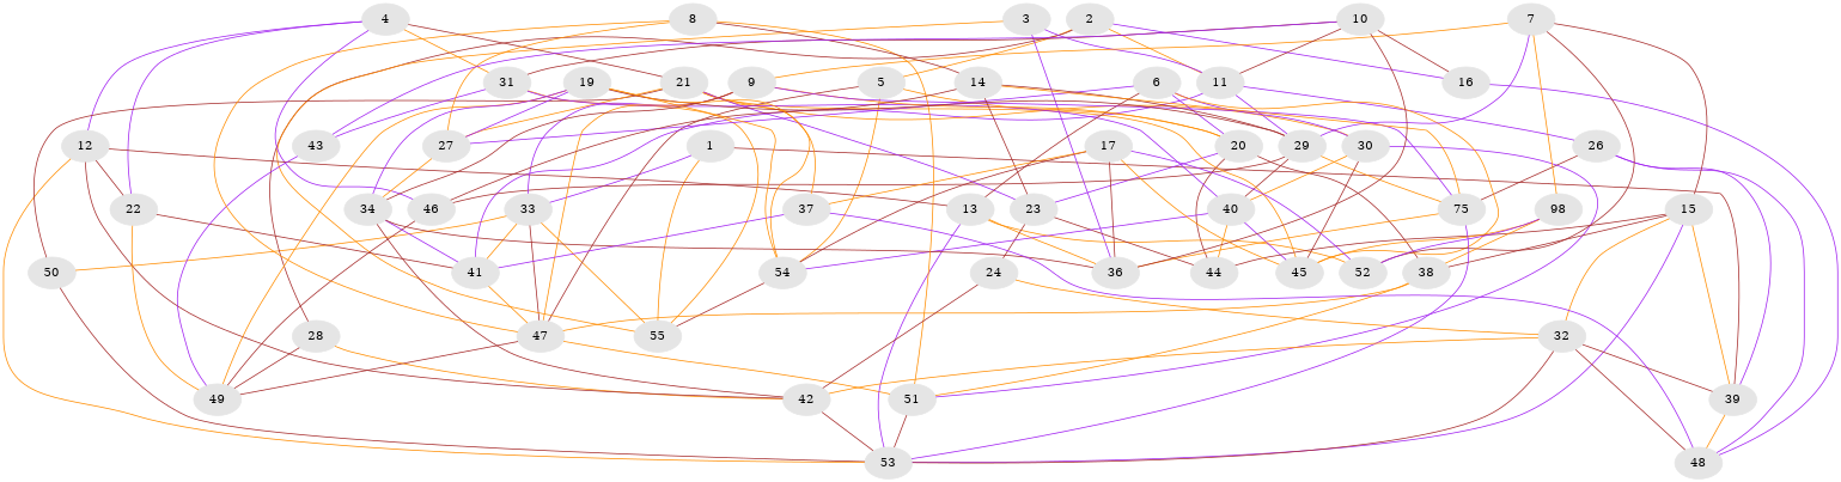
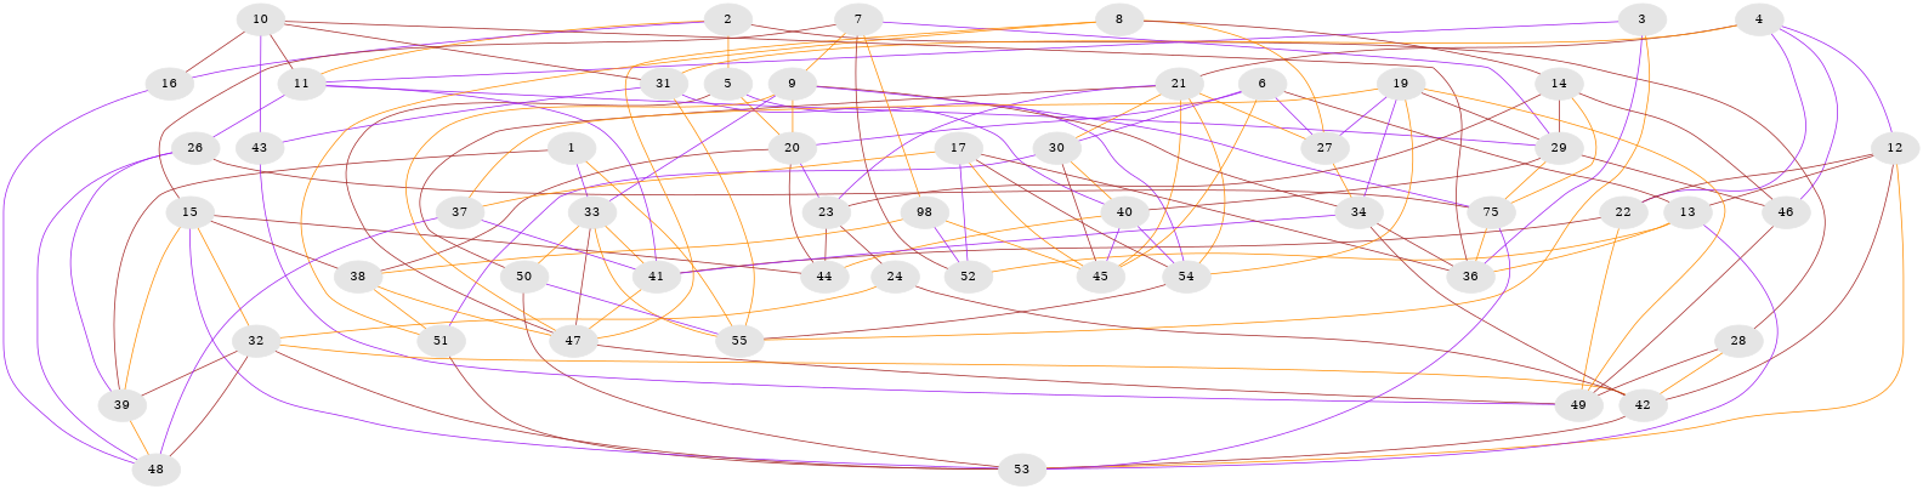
  graph {
    node [color=gray90 style=filled]
    edge [color=darkorange weight=1.0]
    1
    33
    39
    55
    47
    41
    50
    48
    2
    5
    11
    16
    28
    20
    54
    29
    26
    42
    49
    3
    36
    4
    12
    21
    22
    31
    46
    13
    53
    27
    30
    45
    23
    43
    40
    38
    44
    51
    6
    52
    34
    7
    9
    15
    n45 [label=98]
    n46 [label=75]
    32
    8
    14
    10
    24
    17
    37
    19
    1 -- 33 [color=purple]
    1 -- 39 [color=brown weight=2.0]
    1 -- 55
    33 -- 55
    33 -- 47 [color=brown]
    33 -- 41
    33 -- 50
    39 -- 48
    47 -- 49 [color=brown]
-   47 -- 51
    41 -- 47
+   50 -- 55 [color=purple]
    50 -- 53 [color=brown]
    2 -- 5
    2 -- 11
    2 -- 16 [color=purple]
    2 -- 28 [color=brown weight=2.0]
    5 -- 47 [color=brown]
    5 -- 20
-   5 -- 54
+   5 -- 54 [color=purple]
    11 -- 41 [color=purple]
    11 -- 29 [color=purple]
    11 -- 26 [color=purple]
    16 -- 48 [color=purple]
    28 -- 42
    28 -- 49 [color=brown]
    20 -- 23 [color=purple]
    20 -- 38 [color=brown]
    20 -- 44 [color=brown]
    54 -- 55 [color=brown]
    29 -- 46 [color=brown weight=3.0]
    29 -- 40 [color=brown]
    29 -- n46
    26 -- 39 [color=purple]
    26 -- 48 [color=purple]
    26 -- n46 [color=brown]
    42 -- 53 [color=brown]
    3 -- 55
    3 -- 11 [color=purple]
    3 -- 36 [color=purple weight=2.0]
    4 -- 12 [color=purple]
    4 -- 21 [color=brown weight=2.0]
    4 -- 22 [color=purple]
    4 -- 31
    4 -- 46 [color=purple]
    12 -- 42 [color=brown]
    12 -- 22 [color=brown]
    12 -- 13 [color=brown]
    12 -- 53 [weight=2.0]
    21 -- 50 [color=brown]
    21 -- 54
    21 -- 27 [weight=2.0]
    21 -- 30 [weight=2.0]
    21 -- 45
    21 -- 23 [color=purple]
    22 -- 41 [color=brown]
    22 -- 49
    31 -- 55
    31 -- 43 [color=purple weight=2.0]
    31 -- 40 [color=purple]
    46 -- 49 [color=brown]
    13 -- 36
    13 -- 53 [color=purple]
    13 -- 52
    27 -- 34
    30 -- 45 [color=brown]
    30 -- 40
    30 -- 51 [color=purple]
    23 -- 44 [color=brown]
    23 -- 24 [color=brown]
    43 -- 49 [color=purple]
    40 -- 54 [color=purple]
    40 -- 45 [color=purple]
    40 -- 44
    38 -- 47
    38 -- 51
    51 -- 53 [color=brown weight=2.0]
    6 -- 20 [color=purple]
    6 -- 13 [color=brown weight=2.0]
    6 -- 27 [color=purple]
    6 -- 30 [color=purple]
    6 -- 45
    34 -- 41 [color=purple]
    34 -- 42 [color=brown]
    34 -- 36 [color=brown]
    7 -- 29 [color=purple weight=2.0]
    7 -- 52 [color=brown]
    7 -- 9
    7 -- 15 [color=brown]
    7 -- n45
    9 -- 33 [color=purple]
    9 -- 47
    9 -- 20
    9 -- 34 [color=brown]
    9 -- n46 [color=purple]
    15 -- 39
    15 -- 53 [color=purple]
    15 -- 38 [color=brown]
    15 -- 44 [color=brown]
    15 -- 32
    n45 -- 45
    n45 -- 38 [weight=2.0]
    n45 -- 52 [color=purple]
    n46 -- 36
    n46 -- 53 [color=purple]
    32 -- 39 [color=brown]
    32 -- 48 [color=brown weight=2.0]
    32 -- 42 [weight=2.0]
    32 -- 53 [color=brown]
    8 -- 47
    8 -- 27
    8 -- 51
    8 -- 14 [color=brown]
    14 -- 29 [color=brown]
    14 -- 46 [color=brown]
    14 -- 23 [color=brown weight=2.0]
    14 -- n46
    10 -- 11 [color=brown]
    10 -- 16 [color=brown weight=2.0]
    10 -- 36 [color=brown]
    10 -- 31 [color=brown]
    10 -- 43 [color=purple]
    24 -- 42 [color=brown weight=2.0]
    24 -- 32
    17 -- 54 [color=brown]
    17 -- 36 [color=brown weight=2.0]
    17 -- 45
    17 -- 52 [color=purple]
    17 -- 37
    37 -- 41 [color=purple]
    37 -- 48 [color=purple]
    19 -- 54
    19 -- 29 [color=brown]
    19 -- 49
    19 -- 27 [color=purple]
    19 -- 34 [color=purple]
    19 -- 37
  }
